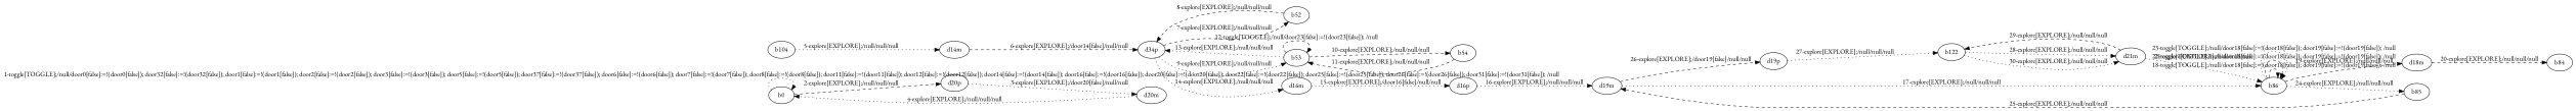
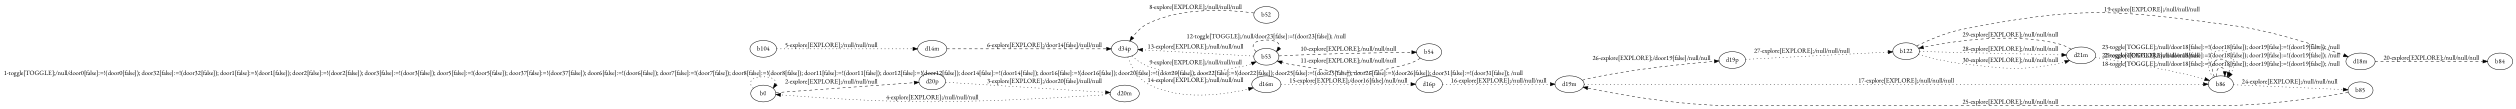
  digraph {
    fontname="EB Garamond"
    rankdir=LR
    node [fontname="EB Garamond"]
    edge [fontname="EB Garamond" style=dotted]
    b0
    d20p
    d20m
    b104
    d14m
    n6 [label=d34p]
    b52
    b53
    d16m
    b54
    d16p
    d19m
    b86
    d19p
    d18m
    b85
    b122
    b84
    d21m
    b0 -> b0 [label="1-toggle[TOGGLE];/null/door0[false]:=!(door0[false]); door32[false]:=!(door32[false]); door1[false]:=!(door1[false]); door2[false]:=!(door2[false]); door3[false]:=!(door3[false]); door5[false]:=!(door5[false]); door37[false]:=!(door37[false]); door6[false]:=!(door6[false]); door7[false]:=!(door7[false]); door8[false]:=!(door8[false]); door11[false]:=!(door11[false]); door12[false]:=!(door12[false]); door14[false]:=!(door14[false]); door16[false]:=!(door16[false]); door20[false]:=!(door20[false]); door22[false]:=!(door22[false]); door25[false]:=!(door25[false]); door26[false]:=!(door26[false]); door31[false]:=!(door31[false]); /null"]
    b0 -> d20p [label="2-explore[EXPLORE];/null/null/null" style=dashed]
    d20p -> d20m [label="3-explore[EXPLORE];/door20[false]/null/null"]
    d20m -> b0 [label="4-explore[EXPLORE];/null/null/null"]
    b104 -> d14m [label="5-explore[EXPLORE];/null/null/null"]
    d14m -> n6 [label="6-explore[EXPLORE];/door14[false]/null/null" style=dashed]
-   n6 -> b52 [label="7-explore[EXPLORE];/null/null/null" style=dashed]
    n6 -> b53 [label="9-explore[EXPLORE];/null/null/null"]
    n6 -> d16m [label="14-explore[EXPLORE];/null/null/null"]
    b52 -> n6 [label="8-explore[EXPLORE];/null/null/null" style=dashed]
    b53 -> n6 [label="13-explore[EXPLORE];/null/null/null"]
    b53 -> b53 [label="12-toggle[TOGGLE];/null/door23[false]:=!(door23[false]); /null" style=dashed]
    b53 -> b54 [label="10-explore[EXPLORE];/null/null/null" style=dashed]
    d16m -> d16p [label="15-explore[EXPLORE];/door16[false]/null/null"]
    b54 -> b53 [label="11-explore[EXPLORE];/null/null/null" style=dashed]
    d16p -> d19m [label="16-explore[EXPLORE];/null/null/null"]
    d19m -> b86 [label="17-explore[EXPLORE];/null/null/null"]
    d19m -> d19p [label="26-explore[EXPLORE];/door19[false]/null/null" style=dashed]
    b86 -> b86 [label="18-toggle[TOGGLE];/null/door18[false]:=!(door18[false]); door19[false]:=!(door19[false]); /null" style=dashed]
    b86 -> b86 [label="22-toggle[TOGGLE];/null/door18[false]:=!(door18[false]); door19[false]:=!(door19[false]); /null" style=dashed]
    b86 -> b86 [label="23-toggle[TOGGLE];/null/door18[false]:=!(door18[false]); door19[false]:=!(door19[false]); /null"]
-   b86 -> d18m [label="19-explore[EXPLORE];/null/null/null" style=dashed]
+   b122 -> d18m [label="19-explore[EXPLORE];/null/null/null" style=dashed]
    b86 -> b85 [label="24-explore[EXPLORE];/null/null/null"]
    d19p -> b122 [label="27-explore[EXPLORE];/null/null/null"]
    d18m -> b84 [label="20-explore[EXPLORE];/null/null/null" style=dashed]
    b85 -> d19m [label="25-explore[EXPLORE];/null/null/null" style=dashed]
    b122 -> d21m [label="28-explore[EXPLORE];/null/null/null"]
    b122 -> d21m [label="30-explore[EXPLORE];/null/null/null"]
    d21m -> b86 [label="21-explore[EXPLORE];/null/null/null"]
    d21m -> b122 [label="29-explore[EXPLORE];/null/null/null" style=dashed]
  }
